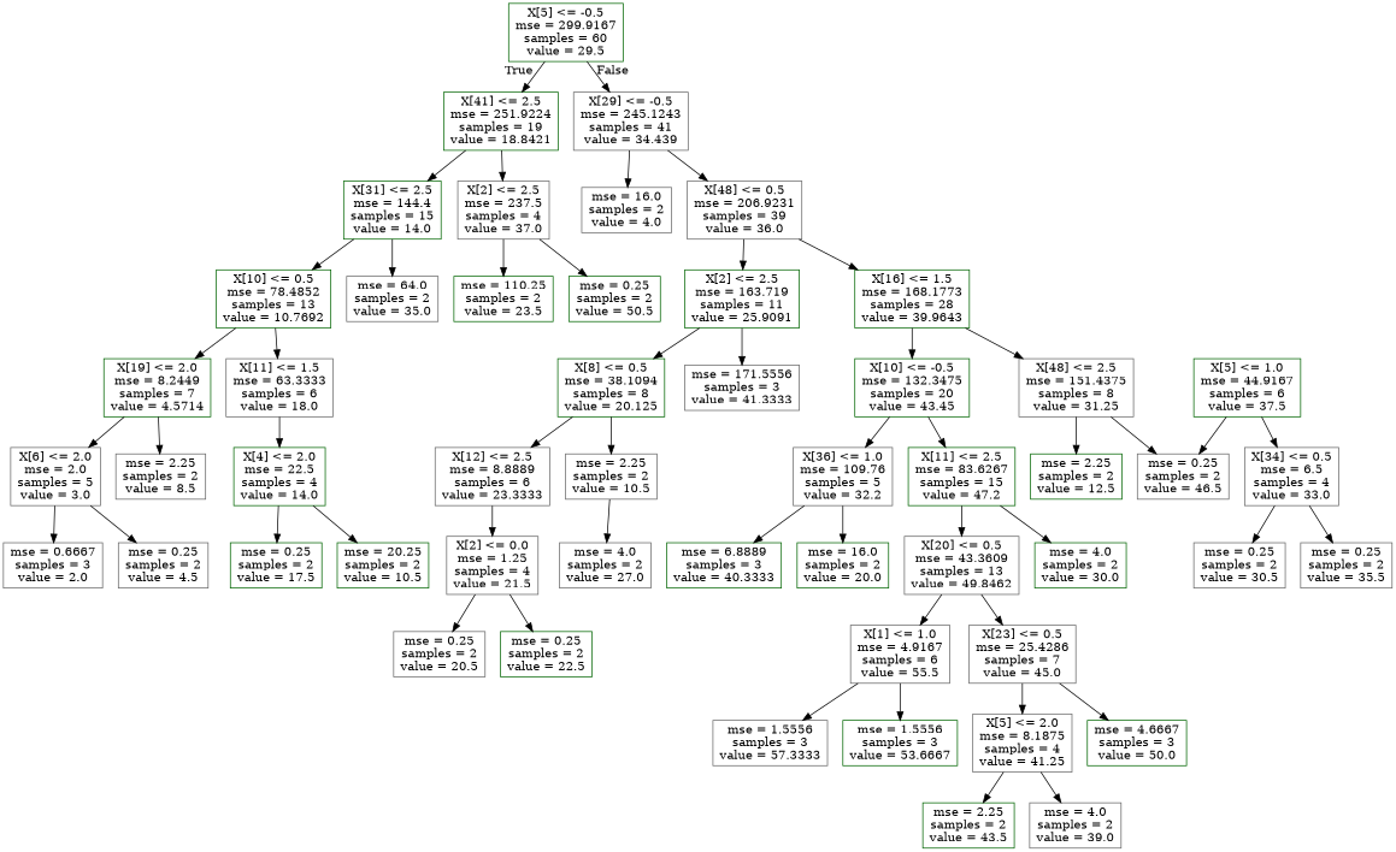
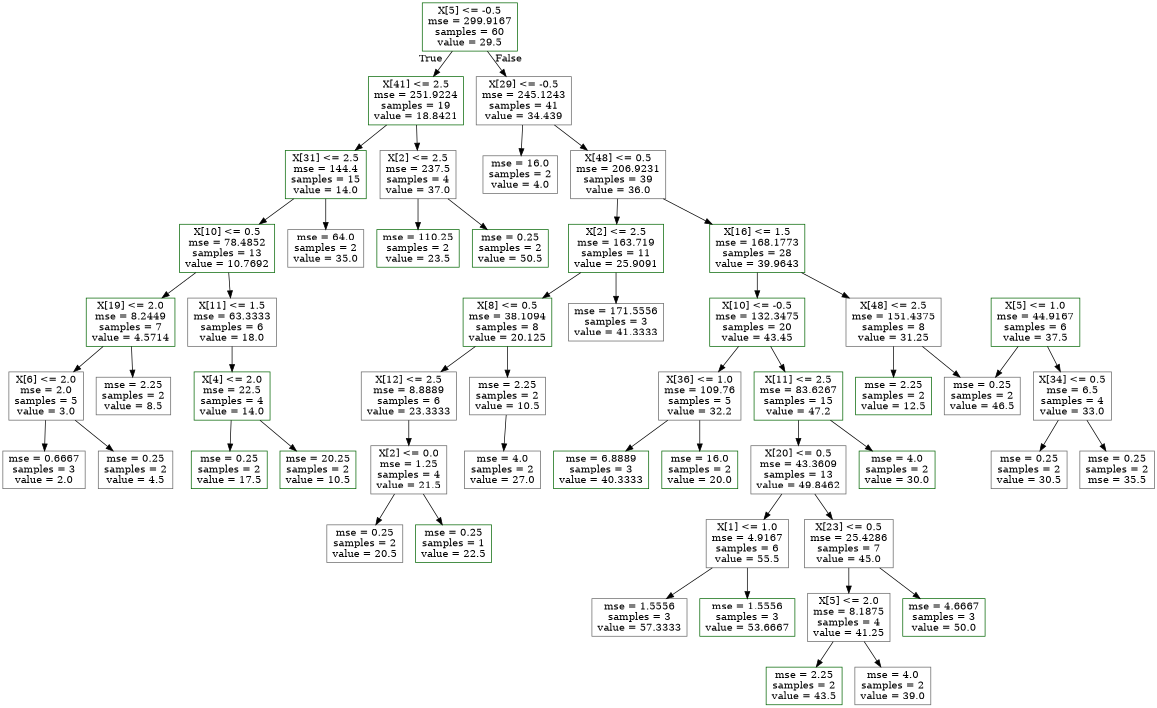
  digraph {
    node [color=gray40 shape=box]
    n1 [color=darkgreen label="X[5] <= -0.5\nmse = 299.9167\nsamples = 60\nvalue = 29.5"]
    n2 [color=darkgreen label="X[41] <= 2.5\nmse = 251.9224\nsamples = 19\nvalue = 18.8421"]
    n3 [label="X[29] <= -0.5\nmse = 245.1243\nsamples = 41\nvalue = 34.439"]
    n4 [color=darkgreen label="X[31] <= 2.5\nmse = 144.4\nsamples = 15\nvalue = 14.0"]
    n5 [label="X[2] <= 2.5\nmse = 237.5\nsamples = 4\nvalue = 37.0"]
    n6 [label="mse = 16.0\nsamples = 2\nvalue = 4.0"]
    n7 [label="X[48] <= 0.5\nmse = 206.9231\nsamples = 39\nvalue = 36.0"]
    n8 [color=darkgreen label="X[10] <= 0.5\nmse = 78.4852\nsamples = 13\nvalue = 10.7692"]
    n9 [label="mse = 64.0\nsamples = 2\nvalue = 35.0"]
    n10 [color=darkgreen label="mse = 110.25\nsamples = 2\nvalue = 23.5"]
    n11 [color=darkgreen label="mse = 0.25\nsamples = 2\nvalue = 50.5"]
    n12 [color=darkgreen label="X[19] <= 2.0\nmse = 8.2449\nsamples = 7\nvalue = 4.5714"]
    n13 [label="X[11] <= 1.5\nmse = 63.3333\nsamples = 6\nvalue = 18.0"]
    n14 [label="X[6] <= 2.0\nmse = 2.0\nsamples = 5\nvalue = 3.0"]
    n15 [label="mse = 2.25\nsamples = 2\nvalue = 8.5"]
    n16 [color=darkgreen label="X[4] <= 2.0\nmse = 22.5\nsamples = 4\nvalue = 14.0"]
    n17 [label="mse = 0.6667\nsamples = 3\nvalue = 2.0"]
    n18 [label="mse = 0.25\nsamples = 2\nvalue = 4.5"]
    n19 [color=darkgreen label="mse = 0.25\nsamples = 2\nvalue = 17.5"]
    n20 [color=darkgreen label="mse = 20.25\nsamples = 2\nvalue = 10.5"]
    n21 [color=darkgreen label="X[2] <= 2.5\nmse = 163.719\nsamples = 11\nvalue = 25.9091"]
    n22 [color=darkgreen label="X[16] <= 1.5\nmse = 168.1773\nsamples = 28\nvalue = 39.9643"]
    n23 [color=darkgreen label="X[8] <= 0.5\nmse = 38.1094\nsamples = 8\nvalue = 20.125"]
    n24 [label="mse = 171.5556\nsamples = 3\nvalue = 41.3333"]
    n25 [color=darkgreen label="X[10] <= -0.5\nmse = 132.3475\nsamples = 20\nvalue = 43.45"]
    n26 [label="X[48] <= 2.5\nmse = 151.4375\nsamples = 8\nvalue = 31.25"]
    n27 [label="X[12] <= 2.5\nmse = 8.8889\nsamples = 6\nvalue = 23.3333"]
    n28 [label="mse = 2.25\nsamples = 2\nvalue = 10.5"]
    n29 [label="X[2] <= 0.0\nmse = 1.25\nsamples = 4\nvalue = 21.5"]
    n30 [label="mse = 4.0\nsamples = 2\nvalue = 27.0"]
    n31 [label="mse = 0.25\nsamples = 2\nvalue = 20.5"]
-   n32 [color=darkgreen label="mse = 0.25\nsamples = 2\nvalue = 22.5"]
+   n32 [color=darkgreen label="mse = 0.25\nsamples = 1\nvalue = 22.5"]
    n33 [label="X[36] <= 1.0\nmse = 109.76\nsamples = 5\nvalue = 32.2"]
    n34 [color=darkgreen label="X[11] <= 2.5\nmse = 83.6267\nsamples = 15\nvalue = 47.2"]
    n35 [color=darkgreen label="mse = 2.25\nsamples = 2\nvalue = 12.5"]
    n36 [label="mse = 0.25\nsamples = 2\nvalue = 46.5"]
    n37 [color=darkgreen label="mse = 6.8889\nsamples = 3\nvalue = 40.3333"]
    n38 [color=darkgreen label="mse = 16.0\nsamples = 2\nvalue = 20.0"]
    n39 [label="X[20] <= 0.5\nmse = 43.3609\nsamples = 13\nvalue = 49.8462"]
    n40 [color=darkgreen label="mse = 4.0\nsamples = 2\nvalue = 30.0"]
    n41 [label="X[1] <= 1.0\nmse = 4.9167\nsamples = 6\nvalue = 55.5"]
    n42 [label="X[23] <= 0.5\nmse = 25.4286\nsamples = 7\nvalue = 45.0"]
    n43 [label="mse = 1.5556\nsamples = 3\nvalue = 57.3333"]
    n44 [color=darkgreen label="mse = 1.5556\nsamples = 3\nvalue = 53.6667"]
    n45 [label="X[5] <= 2.0\nmse = 8.1875\nsamples = 4\nvalue = 41.25"]
    n46 [color=darkgreen label="mse = 4.6667\nsamples = 3\nvalue = 50.0"]
    n47 [color=darkgreen label="mse = 2.25\nsamples = 2\nvalue = 43.5"]
    n48 [label="mse = 4.0\nsamples = 2\nvalue = 39.0"]
    n49 [color=darkgreen label="X[5] <= 1.0\nmse = 44.9167\nsamples = 6\nvalue = 37.5"]
    n50 [label="X[34] <= 0.5\nmse = 6.5\nsamples = 4\nvalue = 33.0"]
    n51 [label="mse = 0.25\nsamples = 2\nvalue = 30.5"]
-   n52 [label="mse = 0.25\nsamples = 2\nvalue = 35.5"]
+   n52 [label="mse = 0.25\nsamples = 2\nmse = 35.5"]
    n1 -> n2 [headlabel=True labelangle=45 labeldistance=2.5]
    n1 -> n3 [headlabel=False labelangle=-45 labeldistance=2.5]
    n2 -> n4
    n2 -> n5
    n3 -> n6
    n3 -> n7
    n4 -> n8
    n4 -> n9
    n5 -> n10
    n5 -> n11
    n7 -> n21
    n7 -> n22
    n8 -> n12
    n8 -> n13
    n12 -> n14
    n12 -> n15
    n13 -> n16
    n14 -> n17
    n14 -> n18
    n16 -> n19
    n16 -> n20
    n21 -> n23
    n21 -> n24
    n22 -> n25
    n22 -> n26
    n23 -> n27
    n23 -> n28
    n25 -> n33
    n25 -> n34
    n26 -> n35
    n26 -> n36
    n27 -> n29
    n28 -> n30
    n29 -> n31
    n29 -> n32
    n33 -> n37
    n33 -> n38
    n34 -> n39
    n34 -> n40
    n39 -> n41
    n39 -> n42
    n41 -> n43
    n41 -> n44
    n42 -> n45
    n42 -> n46
    n45 -> n47
    n45 -> n48
    n49 -> n36
    n49 -> n50
    n50 -> n51
    n50 -> n52
  }
